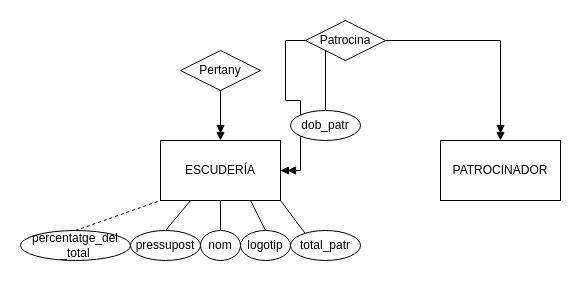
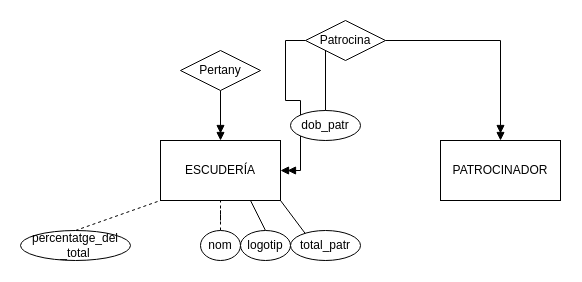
  <mxCell id="0" />
  <mxCell id="1" parent="0" />
  <mxCell id="2" value="ESCUDERÍA" style="rounded=0;whiteSpace=wrap;html=1;" vertex="1" parent="1"><mxGeometry x="160" y="140" width="120" height="60" as="geometry" /></mxCell>
  <mxCell id="3" style="edgeStyle=orthogonalEdgeStyle;rounded=0;orthogonalLoop=1;jettySize=auto;html=1;entryX=1;entryY=0.5;entryDx=0;entryDy=0;endArrow=doubleBlock;endFill=1;" edge="1" parent="1" source="7" target="2"><mxGeometry relative="1" as="geometry" /></mxCell>
  <mxCell id="4" style="edgeStyle=orthogonalEdgeStyle;rounded=0;orthogonalLoop=1;jettySize=auto;html=1;endArrow=doubleBlock;endFill=1;" edge="1" parent="1" source="7" target="8"><mxGeometry relative="1" as="geometry" /></mxCell>
  <mxCell id="5" style="edgeStyle=none;rounded=0;orthogonalLoop=1;jettySize=auto;html=1;exitX=1;exitY=1;exitDx=0;exitDy=0;entryX=0.5;entryY=1;entryDx=0;entryDy=0;endArrow=none;endFill=0;" edge="1" parent="1" source="2" target="17"><mxGeometry relative="1" as="geometry" /></mxCell>
  <mxCell id="6" style="edgeStyle=none;rounded=0;orthogonalLoop=1;jettySize=auto;html=1;exitX=0;exitY=0;exitDx=0;exitDy=0;entryX=0.5;entryY=1;entryDx=0;entryDy=0;endArrow=none;endFill=0;" edge="1" parent="1" source="7" target="18"><mxGeometry relative="1" as="geometry" /></mxCell>
  <mxCell id="7" value="Patrocina" style="rhombus;whiteSpace=wrap;html=1;" vertex="1" parent="1"><mxGeometry x="305" y="20" width="80" height="40" as="geometry" /></mxCell>
  <mxCell id="8" value="PATROCINADOR" style="rounded=0;whiteSpace=wrap;html=1;" vertex="1" parent="1"><mxGeometry x="440" y="140" width="120" height="60" as="geometry" /></mxCell>
- <mxCell id="9" style="edgeStyle=orthogonalEdgeStyle;rounded=0;orthogonalLoop=1;jettySize=auto;html=1;exitX=0.5;exitY=0;exitDx=0;exitDy=0;endArrow=none;endFill=0;" edge="1" parent="1" source="10" target="2"><mxGeometry relative="1" as="geometry" /></mxCell>
+ <mxCell id="9" style="edgeStyle=orthogonalEdgeStyle;rounded=0;orthogonalLoop=1;jettySize=auto;html=1;exitX=0.5;exitY=0;exitDx=0;exitDy=0;endArrow=none;endFill=0;dashed=1;" edge="1" parent="1" source="10" target="2"><mxGeometry relative="1" as="geometry" /></mxCell>
  <mxCell id="10" value="nom" style="ellipse;whiteSpace=wrap;html=1;" vertex="1" parent="1"><mxGeometry x="200" y="230" width="40" height="30" as="geometry" /></mxCell>
- <mxCell id="11" style="edgeStyle=none;rounded=0;orthogonalLoop=1;jettySize=auto;html=1;exitX=0.5;exitY=0;exitDx=0;exitDy=0;entryX=0.25;entryY=1;entryDx=0;entryDy=0;endArrow=none;endFill=0;" edge="1" parent="1" source="12" target="2"><mxGeometry relative="1" as="geometry" /></mxCell>
- <mxCell id="12" value="pressupost" style="ellipse;whiteSpace=wrap;html=1;" vertex="1" parent="1"><mxGeometry x="130" y="230" width="70" height="30" as="geometry" /></mxCell>
  <mxCell id="13" style="rounded=0;orthogonalLoop=1;jettySize=auto;html=1;exitX=0.5;exitY=0;exitDx=0;exitDy=0;entryX=0.75;entryY=1;entryDx=0;entryDy=0;endArrow=none;endFill=0;" edge="1" parent="1" source="14" target="2"><mxGeometry relative="1" as="geometry" /></mxCell>
  <mxCell id="14" value="logotip" style="ellipse;whiteSpace=wrap;html=1;" vertex="1" parent="1"><mxGeometry x="240" y="230" width="50" height="30" as="geometry" /></mxCell>
  <mxCell id="15" style="edgeStyle=none;rounded=0;orthogonalLoop=1;jettySize=auto;html=1;exitX=0.5;exitY=1;exitDx=0;exitDy=0;entryX=0.5;entryY=0;entryDx=0;entryDy=0;endArrow=doubleBlock;endFill=1;" edge="1" parent="1" source="16" target="2"><mxGeometry relative="1" as="geometry" /></mxCell>
  <mxCell id="16" value="Pertany" style="rhombus;whiteSpace=wrap;html=1;" vertex="1" parent="1"><mxGeometry x="180" y="50" width="80" height="40" as="geometry" /></mxCell>
  <mxCell id="17" value="total_patr" style="ellipse;whiteSpace=wrap;html=1;" vertex="1" parent="1"><mxGeometry x="290" y="230" width="70" height="30" as="geometry" /></mxCell>
  <mxCell id="18" value="dob_patr" style="ellipse;whiteSpace=wrap;html=1;" vertex="1" parent="1"><mxGeometry x="290" y="110" width="70" height="30" as="geometry" /></mxCell>
  <mxCell id="19" style="edgeStyle=none;rounded=0;orthogonalLoop=1;jettySize=auto;html=1;exitX=0.5;exitY=0;exitDx=0;exitDy=0;entryX=0;entryY=1;entryDx=0;entryDy=0;endArrow=none;endFill=0;dashed=1;" edge="1" parent="1" source="20" target="2"><mxGeometry relative="1" as="geometry" /></mxCell>
  <mxCell id="20" value="percentatge_del _total" style="ellipse;whiteSpace=wrap;html=1;" vertex="1" parent="1"><mxGeometry x="20" y="230" width="110" height="30" as="geometry" /></mxCell>
